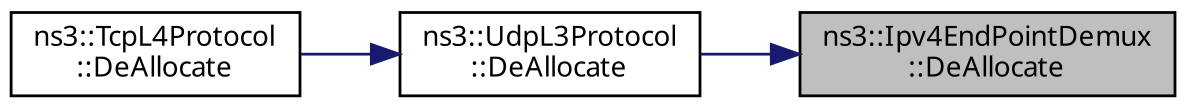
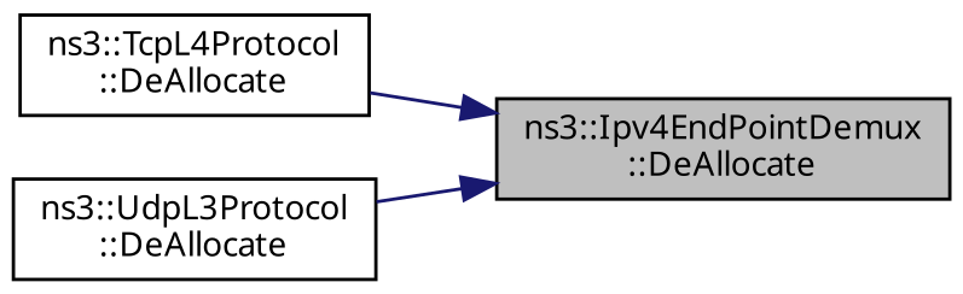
  digraph {
    fontname="Noto Sans"
    rankdir=RL
    node [color=black fillcolor=white fontname="Noto Sans" fontsize=10 shape=record style=filled]
    edge [color=midnightblue dir=back fontname="Noto Sans" fontsize=10 labelfontname=Helvetica labelfontsize=10 style=solid]
    n1 [fillcolor=grey75 fontcolor=black height=0.2 label="ns3::Ipv4EndPointDemux\l::DeAllocate" width=0.4]
    n2 [height=0.2 label="ns3::TcpL4Protocol\l::DeAllocate" width=0.4]
    n3 [height=0.2 label="ns3::UdpL3Protocol\l::DeAllocate" width=0.4]
-   n3 -> n2
+   n1 -> n2
    n1 -> n3
  }
